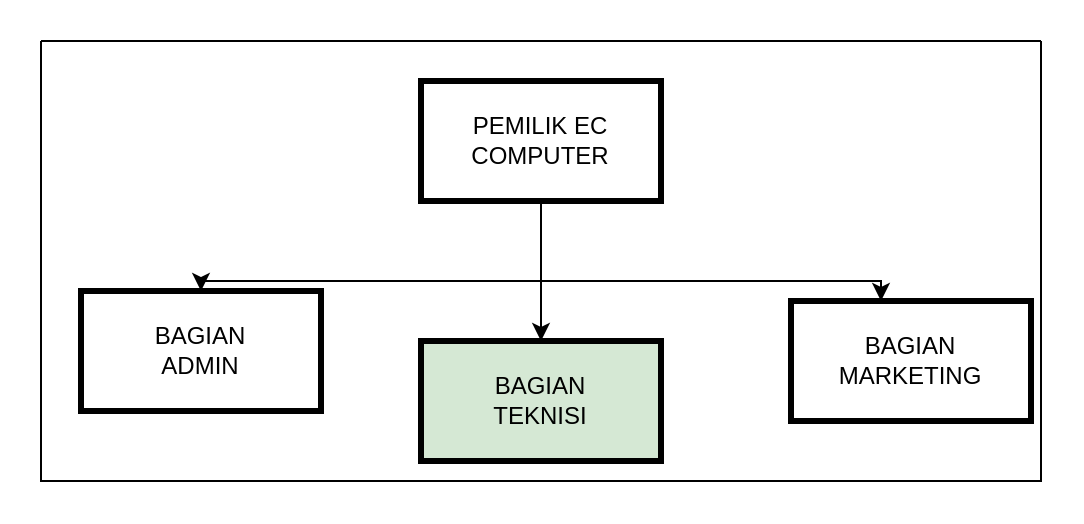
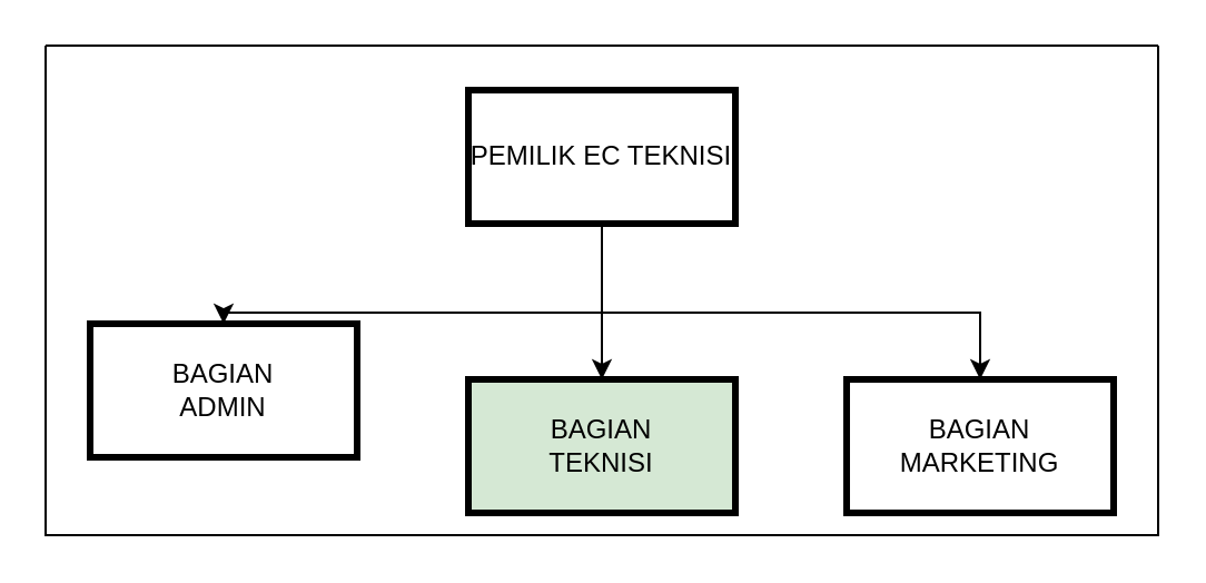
  <mxCell id="0" />
  <mxCell id="1" parent="0" />
  <mxCell id="2" value="" style="edgeStyle=orthogonalEdgeStyle;rounded=0;orthogonalLoop=1;jettySize=auto;html=1;exitX=0.5;exitY=1;exitDx=0;exitDy=0;strokeColor=#000000;" parent="1" source="5" target="6" edge="1"><mxGeometry relative="1" as="geometry"><Array as="points"><mxPoint x="270" y="140" /><mxPoint x="100" y="140" /></Array></mxGeometry></mxCell>
  <mxCell id="3" style="edgeStyle=orthogonalEdgeStyle;rounded=0;orthogonalLoop=1;jettySize=auto;html=1;entryX=0.5;entryY=0;entryDx=0;entryDy=0;strokeColor=#000000;" parent="1" source="5" target="7" edge="1"><mxGeometry relative="1" as="geometry"><Array as="points"><mxPoint x="270" y="150" /><mxPoint x="270" y="150" /></Array></mxGeometry></mxCell>
  <mxCell id="4" style="edgeStyle=orthogonalEdgeStyle;rounded=0;orthogonalLoop=1;jettySize=auto;html=1;strokeColor=#000000;" parent="1" source="5" target="8" edge="1"><mxGeometry relative="1" as="geometry"><Array as="points"><mxPoint x="270" y="140" /><mxPoint x="440" y="140" /></Array></mxGeometry></mxCell>
- <mxCell id="5" value="PEMILIK EC COMPUTER" style="rounded=0;whiteSpace=wrap;html=1;fillColor=#FFFFFF;strokeColor=#000000;strokeWidth=3;fillStyle=solid;" parent="1" vertex="1"><mxGeometry x="210" y="40" width="120" height="60" as="geometry" /></mxCell>
+ <mxCell id="5" value="PEMILIK EC TEKNISI" style="rounded=0;whiteSpace=wrap;html=1;fillColor=#FFFFFF;strokeColor=#000000;strokeWidth=3;fillStyle=solid;" parent="1" vertex="1"><mxGeometry x="210" y="40" width="120" height="60" as="geometry" /></mxCell>
  <mxCell id="6" value="BAGIAN&lt;div&gt;ADMIN&lt;/div&gt;" style="rounded=0;whiteSpace=wrap;html=1;fillColor=#FFFFFF;strokeColor=#000000;strokeWidth=3;fillStyle=solid;" parent="1" vertex="1"><mxGeometry x="40" y="145" width="120" height="60" as="geometry" /></mxCell>
  <mxCell id="7" value="BAGIAN&lt;div&gt;TEKNISI&lt;/div&gt;" style="rounded=0;whiteSpace=wrap;html=1;fillColor=#d5e8d4;strokeColor=#000000;strokeWidth=3;" parent="1" vertex="1"><mxGeometry x="210" y="170" width="120" height="60" as="geometry" /></mxCell>
- <mxCell id="8" value="BAGIAN MARKETING" style="rounded=0;whiteSpace=wrap;html=1;fillColor=#FFFFFF;strokeColor=#000000;strokeWidth=3;fillStyle=solid;" parent="1" vertex="1"><mxGeometry x="395" y="150" width="120" height="60" as="geometry" /></mxCell>
+ <mxCell id="8" value="BAGIAN MARKETING" style="rounded=0;whiteSpace=wrap;html=1;fillColor=#FFFFFF;strokeColor=#000000;strokeWidth=3;fillStyle=solid;" parent="1" vertex="1"><mxGeometry x="380" y="170" width="120" height="60" as="geometry" /></mxCell>
  <mxCell id="9" value="" style="swimlane;startSize=0;" vertex="1" parent="1"><mxGeometry x="20" y="20" width="500" height="220" as="geometry" /></mxCell>
